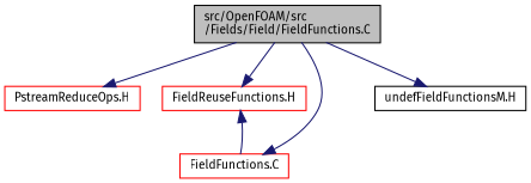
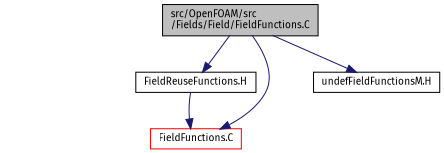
  digraph {
    fontname="Fira Sans"
    node [color=black fontname="Fira Sans" fontsize=10 shape=record]
    edge [color=midnightblue fontname="Fira Sans" fontsize=10 labelfontname=Helvetica labelfontsize=10 style=solid]
    n1 [fillcolor=grey75 fontcolor=black height=0.2 label="src/OpenFOAM/src\l/Fields/Field/FieldFunctions.C" style=filled width=0.4]
-   n2 [color=red height=0.2 label="PstreamReduceOps.H" width=0.4]
-   n3 [color=red height=0.2 label="FieldReuseFunctions.H" width=0.4]
+   n3 [height=0.2 label="FieldReuseFunctions.H" width=0.4]
    n4 [color=red height=0.2 label="FieldFunctions.C" width=0.4]
    n5 [height=0.2 label="undefFieldFunctionsM.H" width=0.4]
-   n1 -> n2
    n1 -> n3
    n1 -> n4
    n1 -> n5
-   n4 -> n3
+   n3 -> n4
  }
